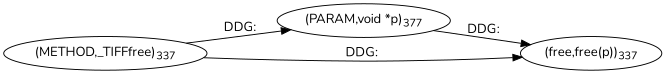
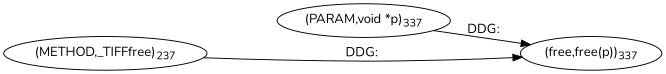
  digraph {
    fontname=Nunito
    rankdir=LR
    node [fontname=Nunito]
    edge [fontname=Nunito]
-   n1 [label=<(METHOD,_TIFFfree)<SUB>337</SUB>>]
-   n2 [label=<(PARAM,void *p)<SUB>377</SUB>>]
+   n1 [label=<(METHOD,_TIFFfree)<SUB>237</SUB>>]
+   n2 [label=<(PARAM,void *p)<SUB>337</SUB>>]
    n3 [label=<(free,free(p))<SUB>337</SUB>>]
-   n1 -> n2 [label="DDG: "]
    n1 -> n3 [label="DDG: "]
    n2 -> n3 [label="DDG: "]
  }
